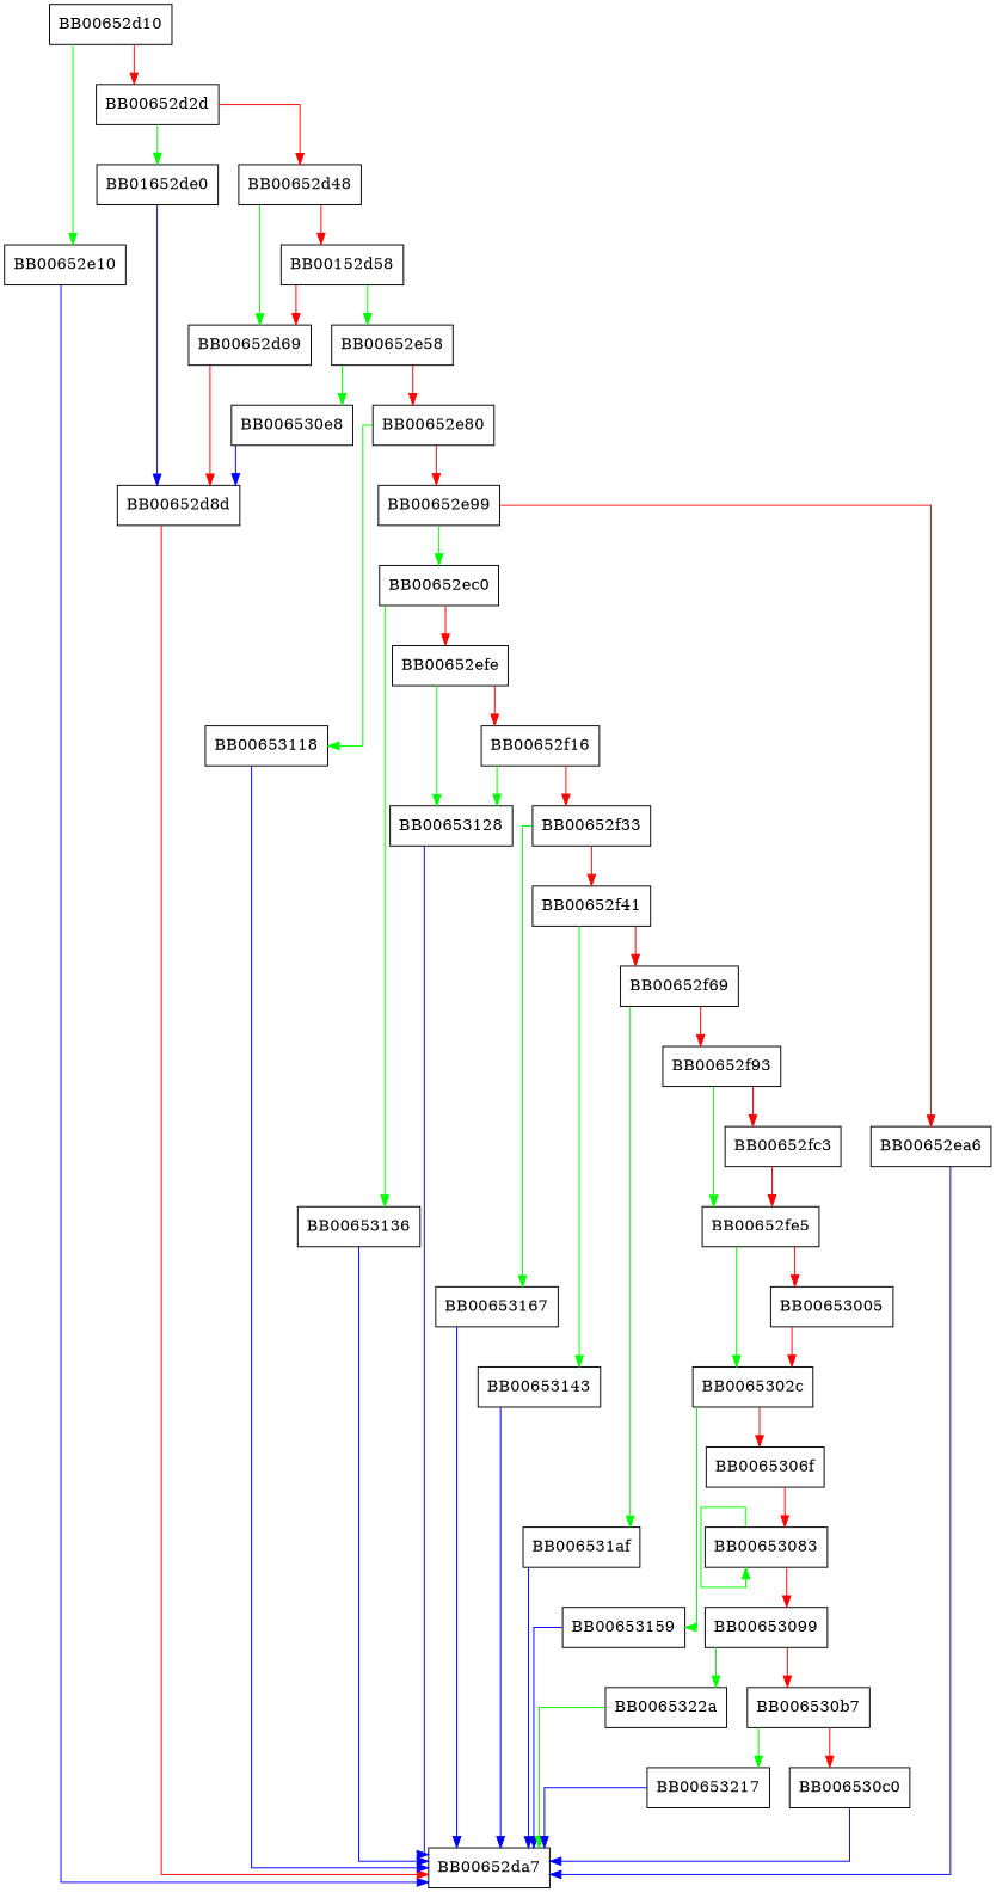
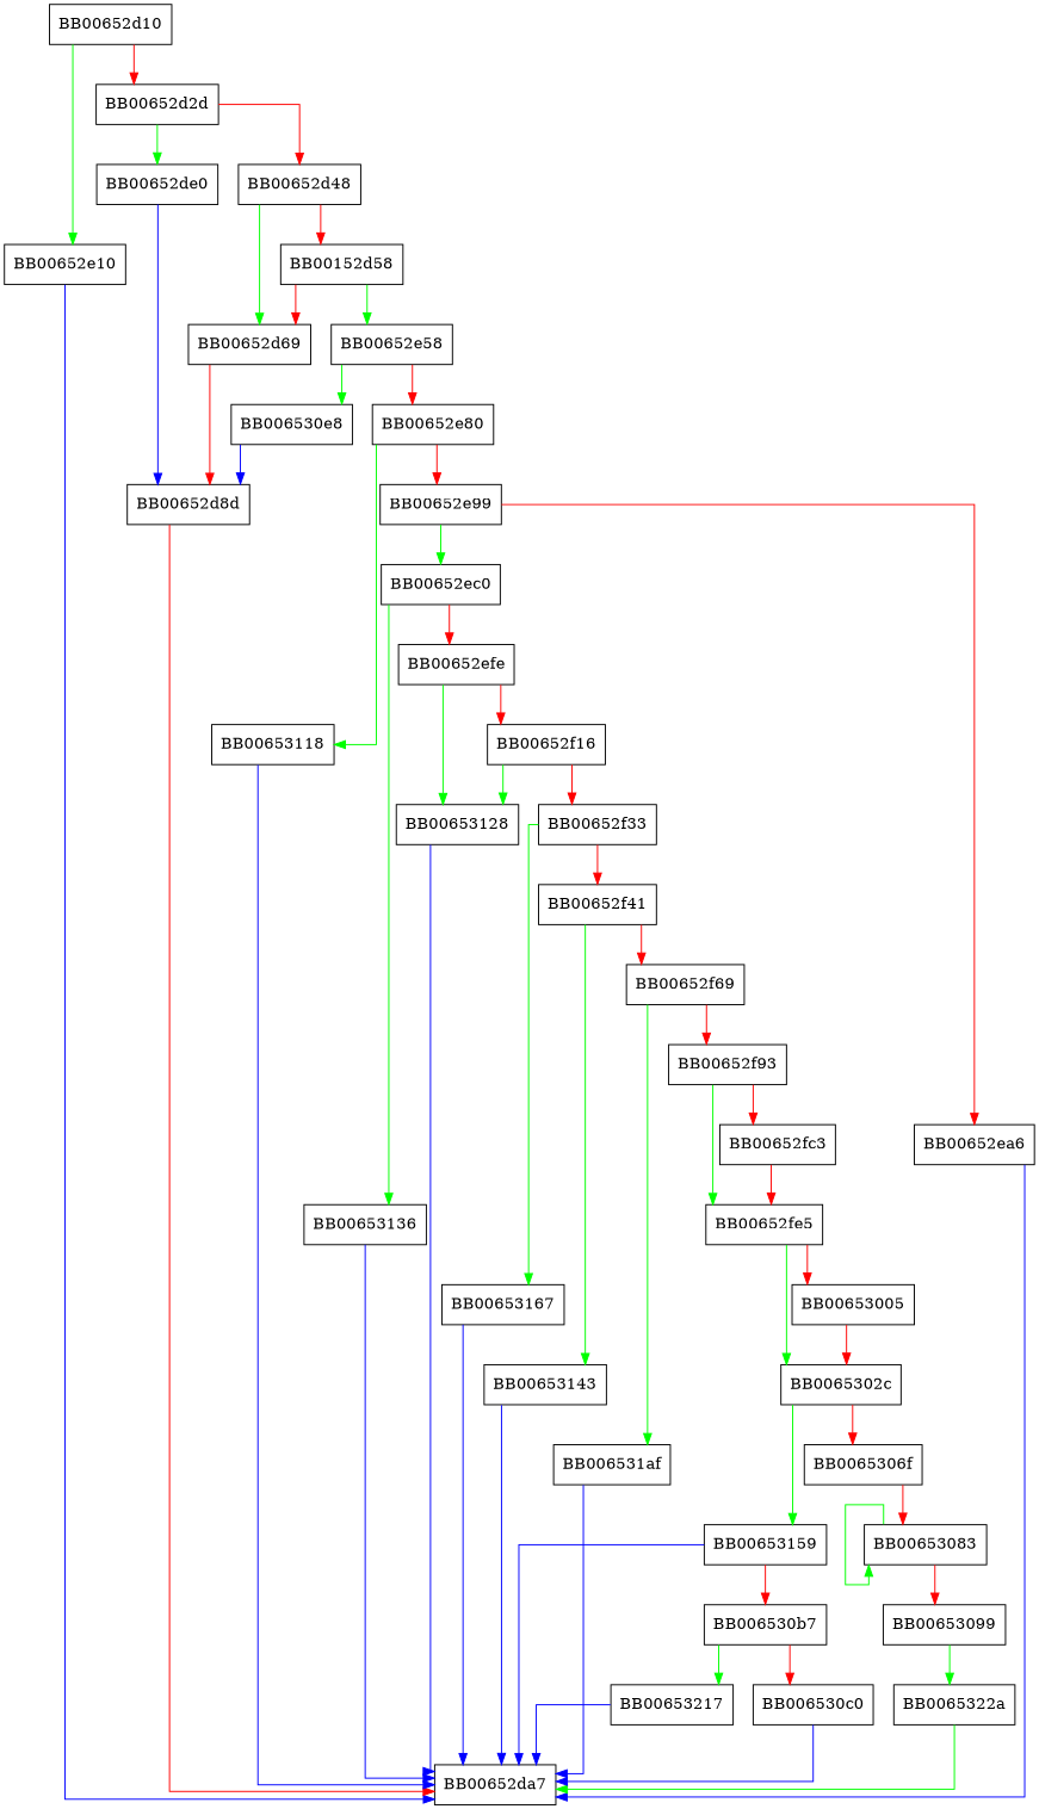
  digraph {
    splines=ortho
    node [shape=box]
    edge [color=red]
    BB00652d10
    BB00652e10
    BB00652d2d
    BB00652da7
-   BB00652de0 [label=BB01652de0]
+   BB00652de0
    BB00652d48
    BB00652d8d
    BB00652d69
    n9 [label=BB00152d58]
    BB00652e58
    BB006530e8
    BB00652e80
    BB00653118
    BB00652e99
    BB00652ec0
    BB00652ea6
    BB00653136
    BB00652efe
    BB00653128
    BB00652f16
    BB00652f33
    BB00653167
    BB00652f41
    BB00653143
    BB00652f69
    BB006531af
    BB00652f93
    BB00652fe5
    BB00652fc3
    BB0065302c
    BB00653005
    BB00653159
    BB0065306f
    BB00653083
    BB00653099
    BB0065322a
    BB006530b7
    BB00653217
    BB006530c0
    BB00652d10 -> BB00652e10 [color=green]
    BB00652d10 -> BB00652d2d
    BB00652e10 -> BB00652da7 [color=blue]
    BB00652d2d -> BB00652de0 [color=green]
    BB00652d2d -> BB00652d48
    BB00652de0 -> BB00652d8d [color=blue]
    BB00652d48 -> BB00652d69 [color=green]
    BB00652d48 -> n9
    BB00652d8d -> BB00652da7
    BB00652d69 -> BB00652d8d
    n9 -> BB00652d69
    n9 -> BB00652e58 [color=green]
    BB00652e58 -> BB006530e8 [color=green]
    BB00652e58 -> BB00652e80
    BB006530e8 -> BB00652d8d [color=blue]
    BB00652e80 -> BB00653118 [color=green]
    BB00652e80 -> BB00652e99
    BB00653118 -> BB00652da7 [color=blue]
    BB00652e99 -> BB00652ec0 [color=green]
    BB00652e99 -> BB00652ea6
    BB00652ec0 -> BB00653136 [color=green]
    BB00652ec0 -> BB00652efe
    BB00652ea6 -> BB00652da7 [color=blue]
    BB00653136 -> BB00652da7 [color=blue]
    BB00652efe -> BB00653128 [color=green]
    BB00652efe -> BB00652f16
    BB00653128 -> BB00652da7 [color=blue]
    BB00652f16 -> BB00653128 [color=green]
    BB00652f16 -> BB00652f33
    BB00652f33 -> BB00653167 [color=green]
    BB00652f33 -> BB00652f41
    BB00653167 -> BB00652da7 [color=blue]
    BB00652f41 -> BB00653143 [color=green]
    BB00652f41 -> BB00652f69
    BB00653143 -> BB00652da7 [color=blue]
    BB00652f69 -> BB006531af [color=green]
    BB00652f69 -> BB00652f93
    BB006531af -> BB00652da7 [color=blue]
    BB00652f93 -> BB00652fe5 [color=green]
    BB00652f93 -> BB00652fc3
    BB00652fe5 -> BB0065302c [color=green]
    BB00652fe5 -> BB00653005
    BB00652fc3 -> BB00652fe5
    BB0065302c -> BB00653159 [color=green]
    BB0065302c -> BB0065306f
    BB00653005 -> BB0065302c
    BB00653159 -> BB00652da7 [color=blue]
    BB0065306f -> BB00653083
    BB00653083 -> BB00653083 [color=green]
    BB00653083 -> BB00653099
    BB00653099 -> BB0065322a [color=green]
-   BB00653099 -> BB006530b7
+   BB00653159 -> BB006530b7
    BB0065322a -> BB00652da7 [color=green]
    BB006530b7 -> BB00653217 [color=green]
    BB006530b7 -> BB006530c0
    BB00653217 -> BB00652da7 [color=blue]
    BB006530c0 -> BB00652da7 [color=blue]
  }
